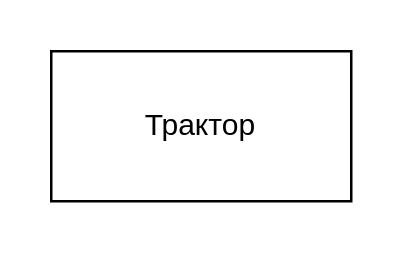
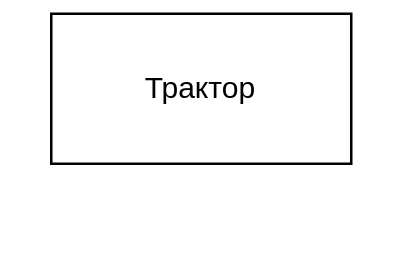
  <mxCell id="0" />
  <mxCell id="1" parent="0" />
- <mxCell id="2" value="Трактор" style="rounded=0;whiteSpace=wrap;html=1;" vertex="1" parent="1"><mxGeometry x="20" y="20" width="120" height="60" as="geometry" /></mxCell>
+ <mxCell id="2" value="Трактор" style="rounded=0;whiteSpace=wrap;html=1;" vertex="1" parent="1"><mxGeometry x="20" y="5" width="120" height="60" as="geometry" /></mxCell>
